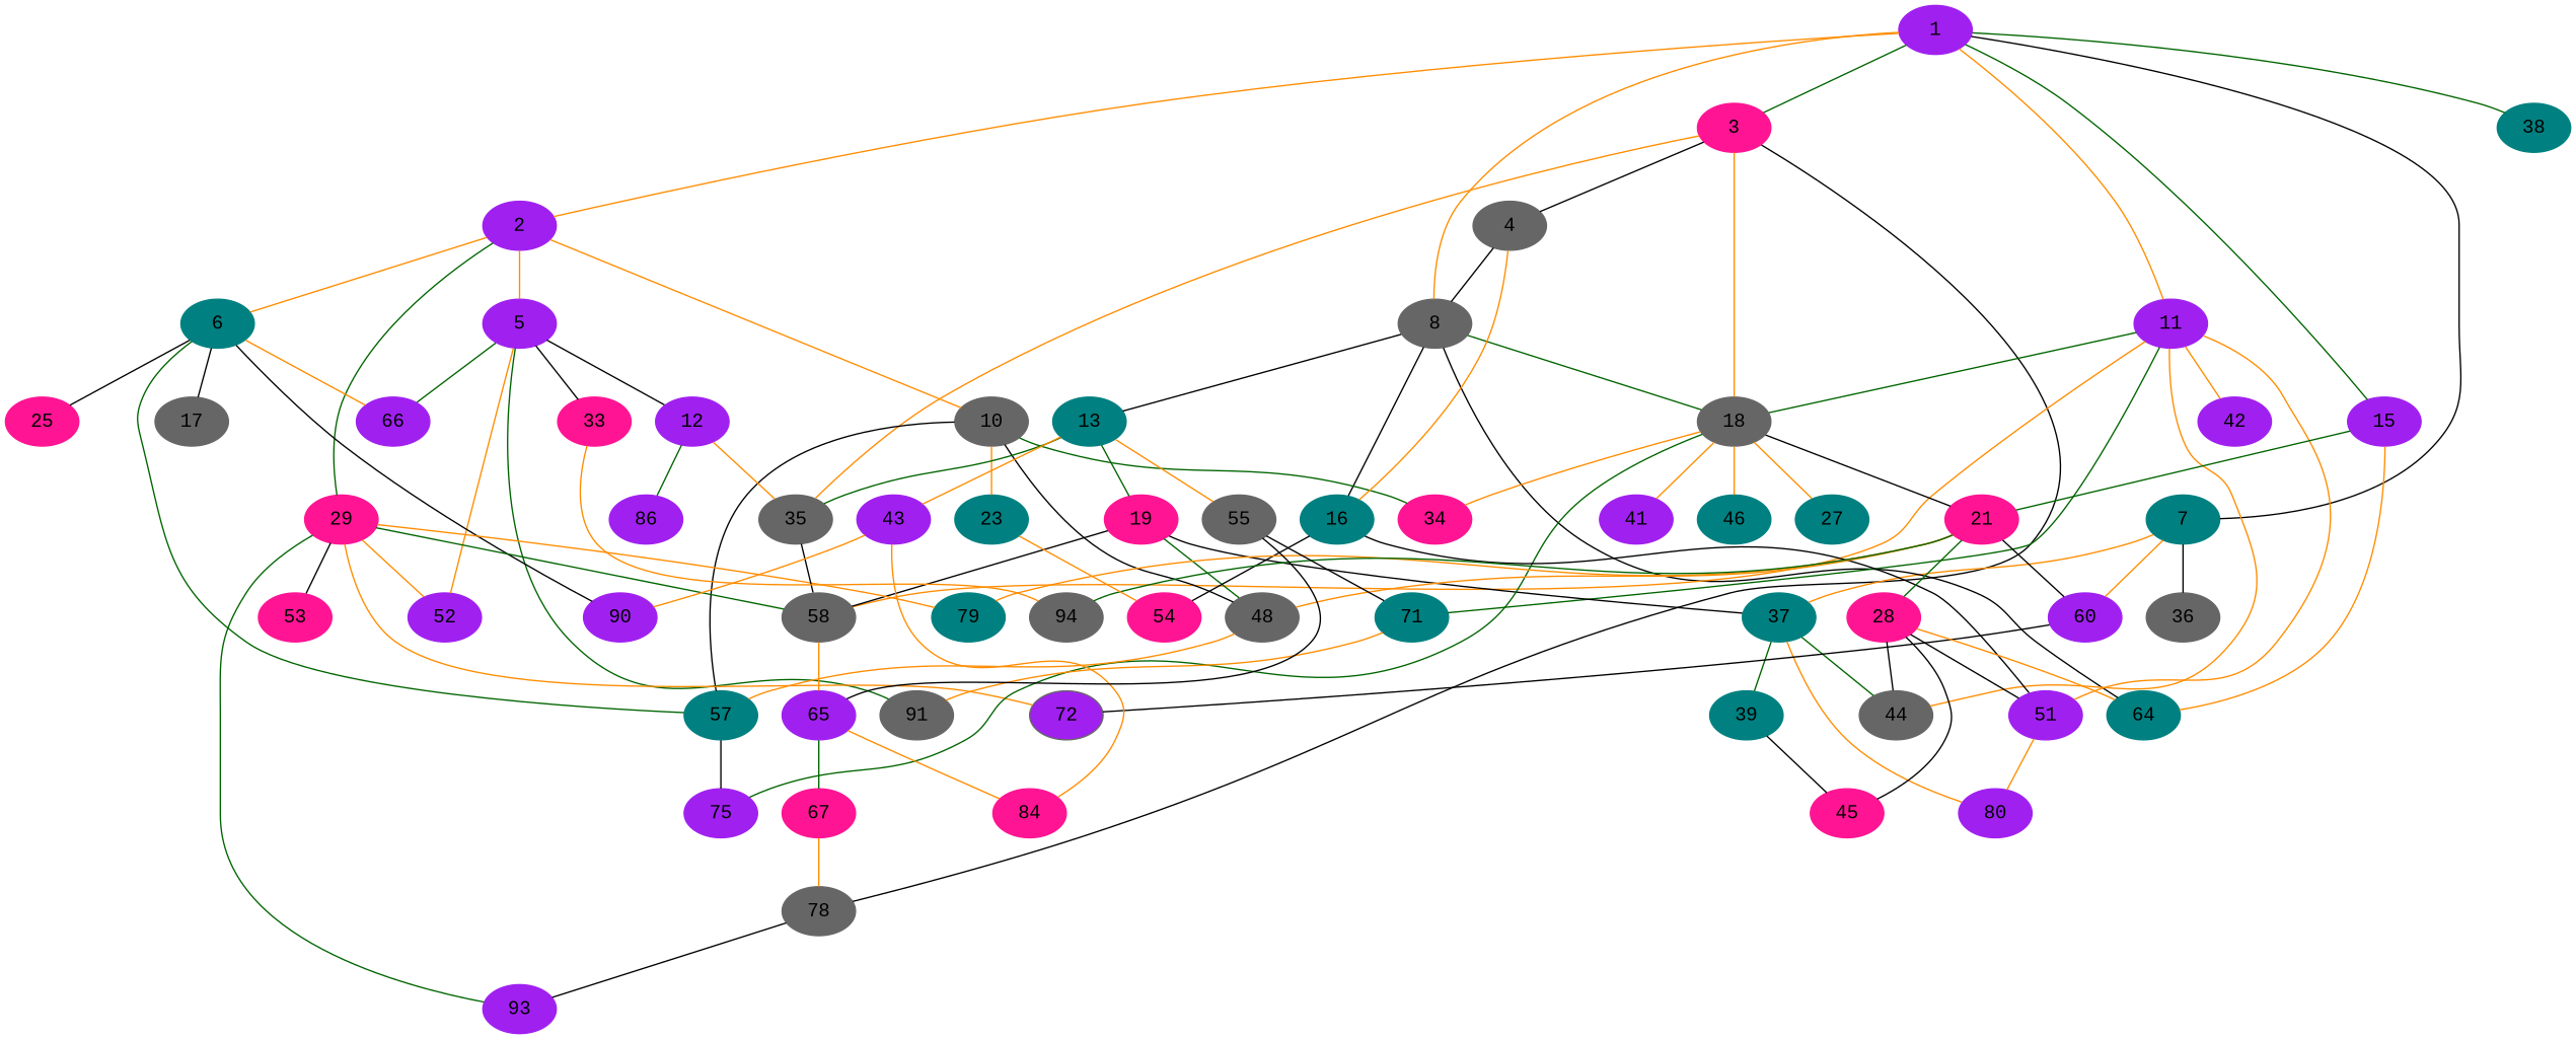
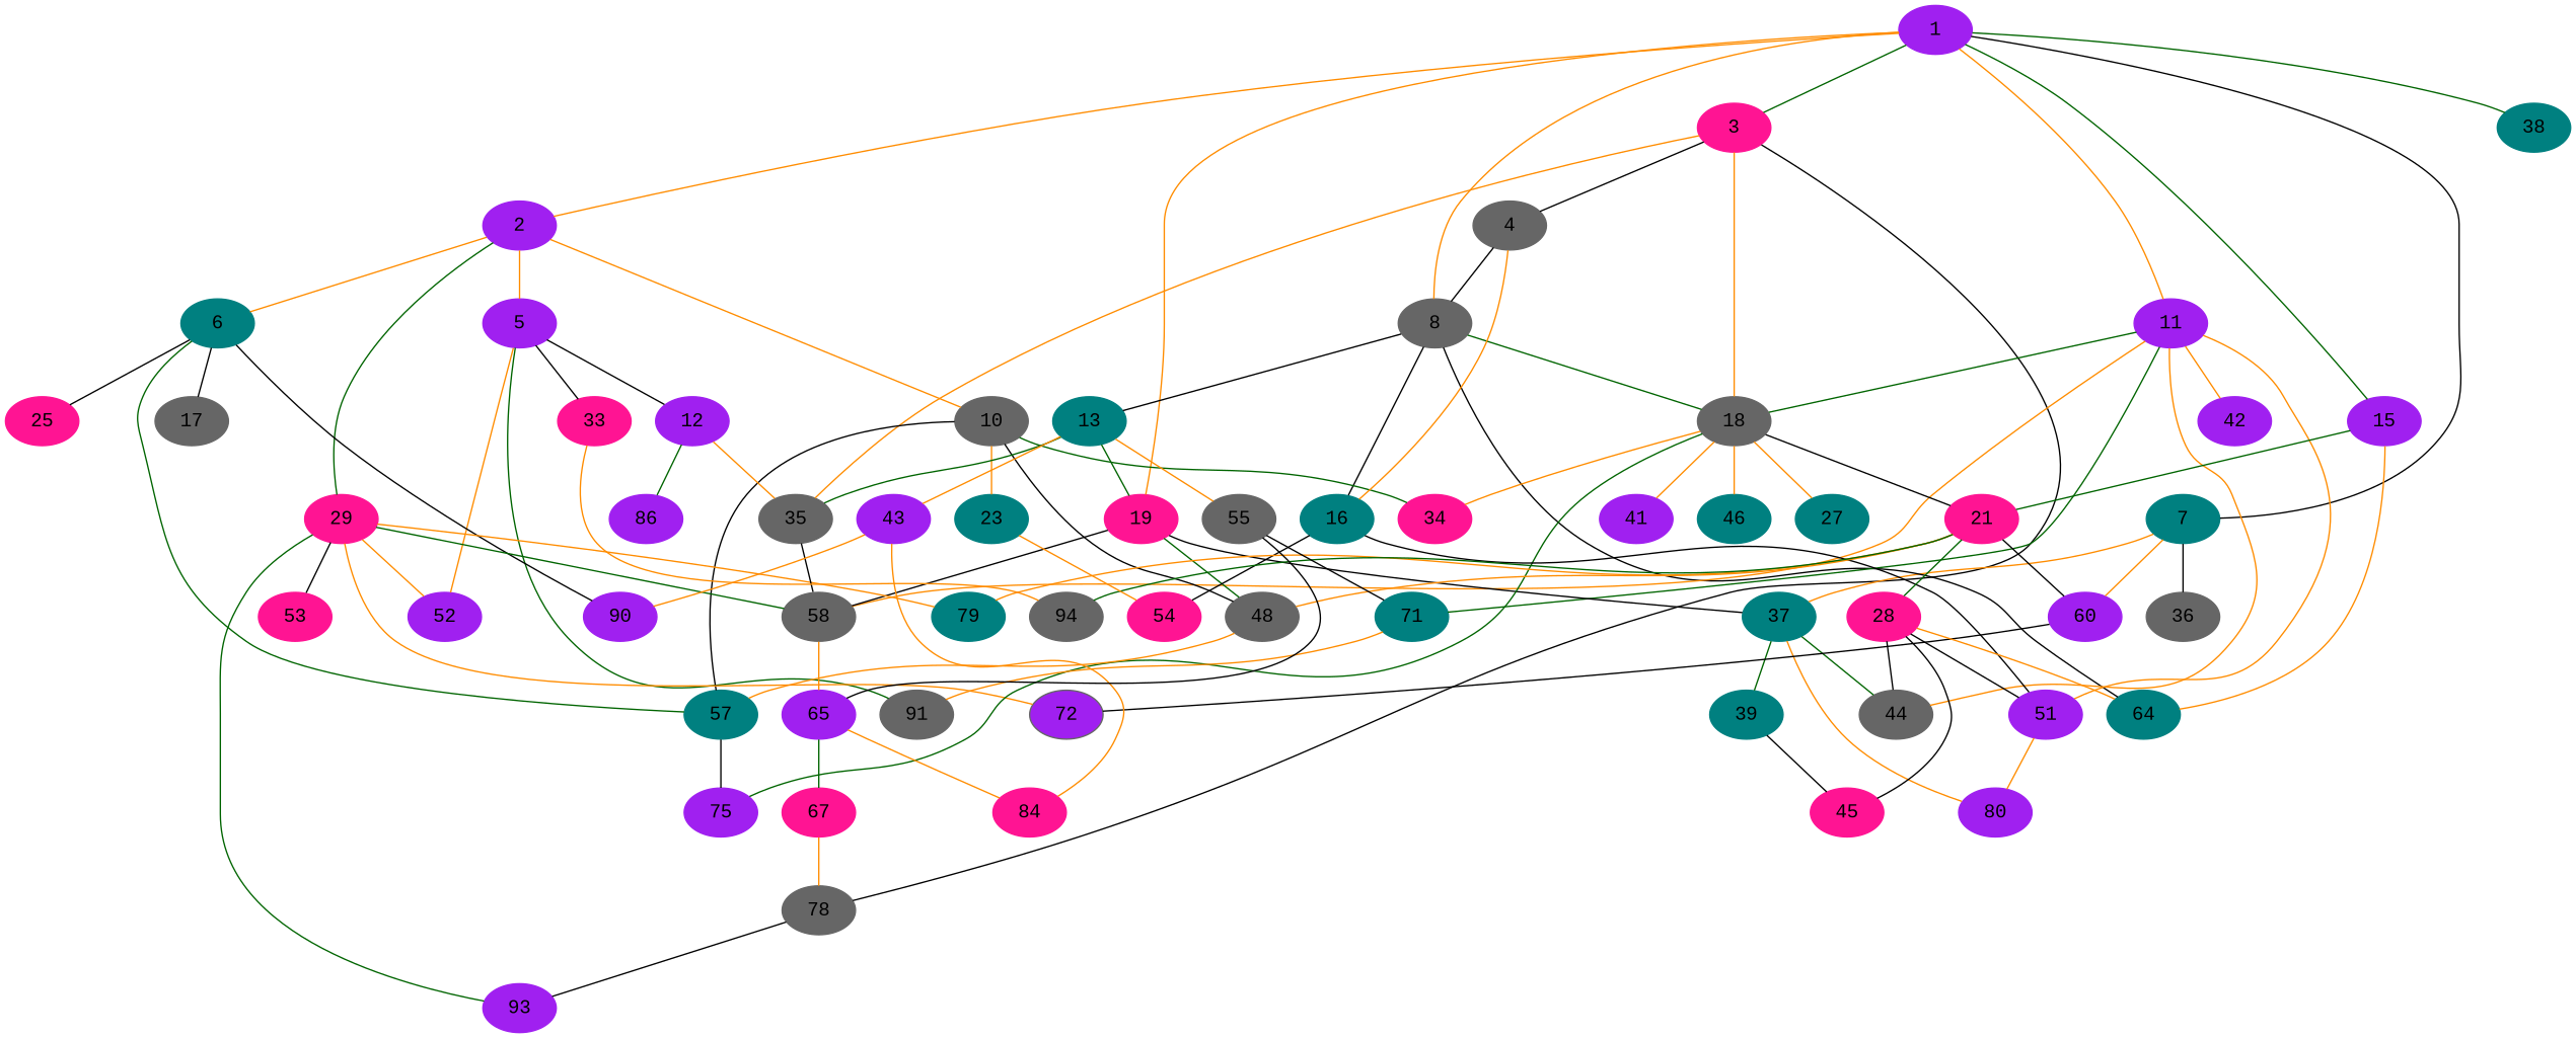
  graph {
    fontname="Liberation Mono"
    node [color=purple fontname="Liberation Mono" style=filled]
    edge [color=darkorange fontname="Liberation Mono"]
    1 [super="+9"]
    2 [super="+56"]
    3 [color=deeppink super="+31"]
    7 [color=teal super="+22"]
    8 [color=gray40 super="+70"]
    11 [super="+26"]
    15
    19 [color=deeppink super="+50"]
    38 [color=teal super="+68"]
    5 [super="+59"]
    6 [color=teal super="+69"]
    10 [color=gray40 super="+14"]
    29 [color=deeppink super="+32"]
    4 [color=gray40 super="+73"]
    18 [color=gray40 super="+24"]
    35 [color=gray40 super="+96"]
    78 [color=gray40]
    36 [color=gray40]
    37 [color=teal super="+49"]
    60 [super="+89"]
    16 [color=teal super="+97"]
    13 [color=teal super="+30"]
    64 [color=teal super="+81"]
    42
    44 [color=gray40]
    51 [super="+85"]
    58 [color=gray40 super="+77"]
    71 [color=teal super="+95"]
    21 [color=deeppink super="+61"]
    48 [color=gray40 super="+82"]
    12 [super="+40"]
    33 [color=deeppink super="+47"]
    52
-   66
    91 [color=gray40]
    17 [color=gray40 super="+20"]
    25 [color=deeppink]
    57 [color=teal super="+92"]
    90
    23 [color=teal super="+83"]
    34 [color=deeppink super="+87"]
    79 [color=teal]
    53 [color=deeppink]
    72 [color=gray40 fillcolor=purple]
    93
    27 [color=teal]
    41
    46 [color=teal]
    75
    54 [color=deeppink super="+74"]
    86
    94 [color=gray40]
    39 [color=teal]
    80
    43 [super="+88"]
    55 [color=gray40 super="+62"]
    65
    84 [color=deeppink super="+98"]
    28 [color=deeppink super="+99"]
    45 [color=deeppink super="+63"]
    67 [color=deeppink super="+76"]
    1 -- 2
    1 -- 3 [color=darkgreen]
    1 -- 7 [color=black]
    1 -- 8
    1 -- 11
    1 -- 15 [color=darkgreen]
+   1 -- 19
    1 -- 38 [color=darkgreen]
    2 -- 5
    2 -- 6
    2 -- 10
    2 -- 29 [color=darkgreen]
    3 -- 4 [color=black]
    3 -- 18
    3 -- 35
    3 -- 78 [color=black]
    7 -- 36 [color=black]
    7 -- 37
    7 -- 60
    8 -- 18 [color=darkgreen]
    8 -- 16 [color=black]
    8 -- 13 [color=black]
    8 -- 64 [color=black]
    11 -- 18 [color=darkgreen]
    11 -- 42
    11 -- 44
    11 -- 51
    11 -- 58
    11 -- 71 [color=darkgreen]
    15 -- 64
    15 -- 21 [color=darkgreen]
    19 -- 37 [color=black]
    19 -- 58 [color=black]
    19 -- 48 [color=darkgreen]
    5 -- 12 [color=black]
    5 -- 33 [color=black]
    5 -- 52
-   5 -- 66 [color=darkgreen]
    5 -- 91 [color=darkgreen]
-   6 -- 66
    6 -- 17 [color=black]
    6 -- 25 [color=black]
    6 -- 57 [color=darkgreen]
    6 -- 90 [color=black]
    10 -- 48 [color=black]
    10 -- 57 [color=black weight=2]
    10 -- 23
    10 -- 34 [color=darkgreen]
    29 -- 58 [color=darkgreen]
    29 -- 52
    29 -- 79
    29 -- 53 [color=black]
    29 -- 72
    29 -- 93 [color=darkgreen]
    4 -- 8 [color=black]
    4 -- 16
    18 -- 21 [color=black weight=2]
    18 -- 34
    18 -- 27
    18 -- 41
    18 -- 46
    18 -- 75 [color=darkgreen]
    35 -- 58 [color=black]
    78 -- 93 [color=black]
    37 -- 44 [color=darkgreen]
    37 -- 39 [color=darkgreen weight=2]
    37 -- 80
    60 -- 72 [color=black]
    16 -- 51 [color=black]
    16 -- 54 [color=black weight=2]
    13 -- 19 [color=darkgreen]
    13 -- 35 [color=darkgreen]
    13 -- 43
    13 -- 55
    51 -- 80
    58 -- 65
    71 -- 91
    21 -- 60 [color=black]
    21 -- 48
    21 -- 79
    21 -- 94 [color=darkgreen]
    21 -- 28 [color=darkgreen]
    48 -- 57
    12 -- 35
    12 -- 86 [color=darkgreen]
    33 -- 94
    57 -- 75 [color=black]
    23 -- 54
    39 -- 45 [color=black]
    43 -- 90
    43 -- 84
    55 -- 71 [color=black]
    55 -- 65 [color=black]
    65 -- 84
    65 -- 67 [color=darkgreen]
    28 -- 64
    28 -- 44 [color=black]
    28 -- 51 [color=black]
    28 -- 45 [color=black]
    67 -- 78
  }
